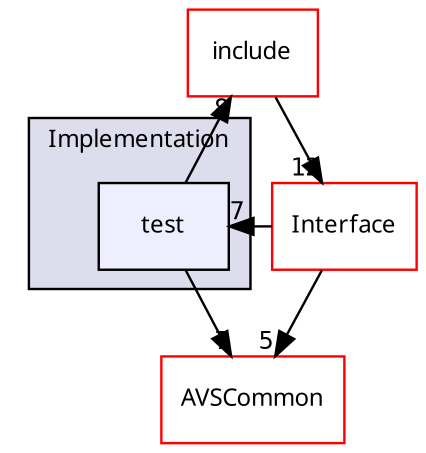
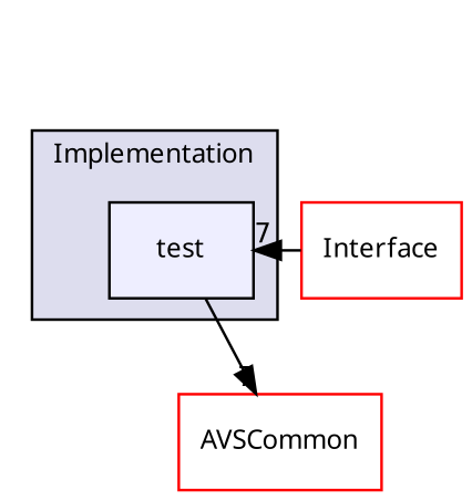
  digraph {
    compound=true
    fontname="Noto Sans"
    node [fillcolor=white fontname="Noto Sans" fontsize=10 shape=box style=filled color=red]
    edge [fontname="Noto Sans" headlabel=7 labeldistance=1.5 labelfontname=Helvetica labelfontsize=10]
    n1 [fillcolor="#eeeeff" label=test pencolor=black color=""]
-   n2 [label=include]
    n3 [label=AVSCommon]
    n4 [label=Interface]
    subgraph cluster_1 {
      bgcolor="#ddddee"
      fontsize=10
      label=Implementation
      pencolor=black
      n1
    }
-   n1 -> n2 [headlabel=8]
    n1 -> n3
-   n2 -> n4 [headlabel=12]
    n4 -> n1
-   n4 -> n3 [headlabel=5]
  }
